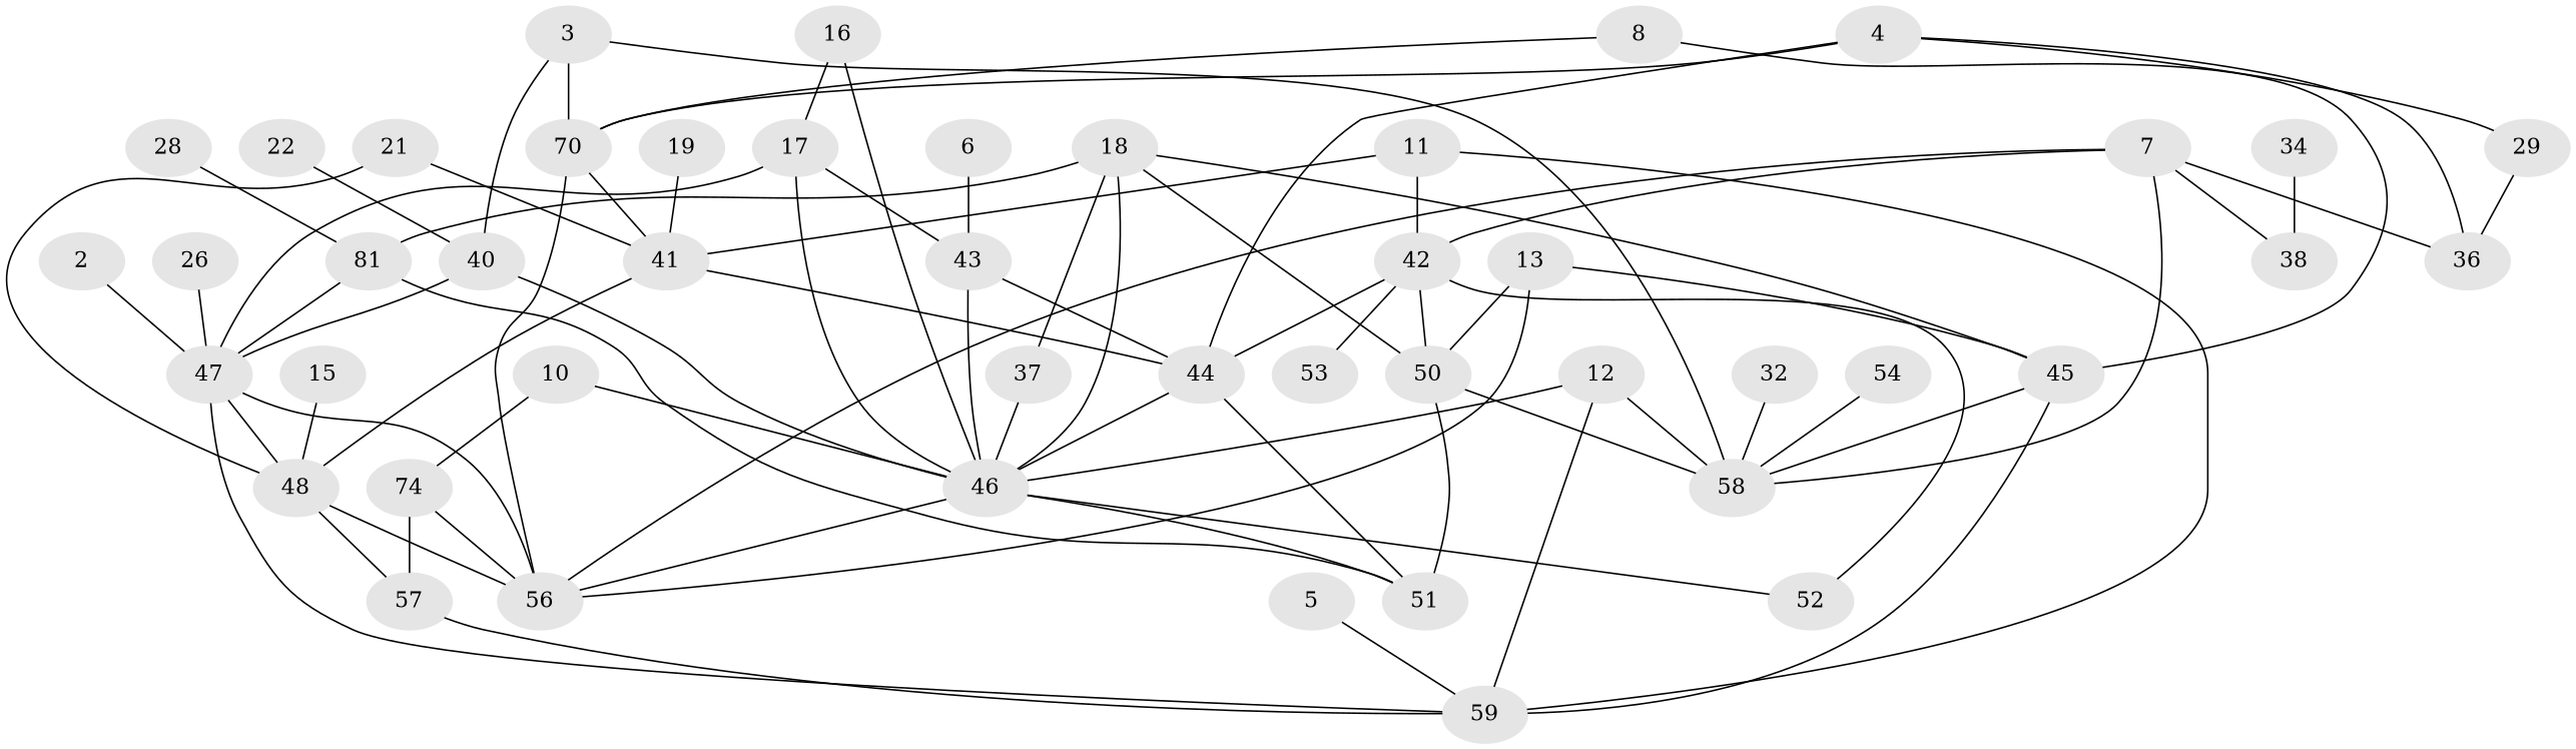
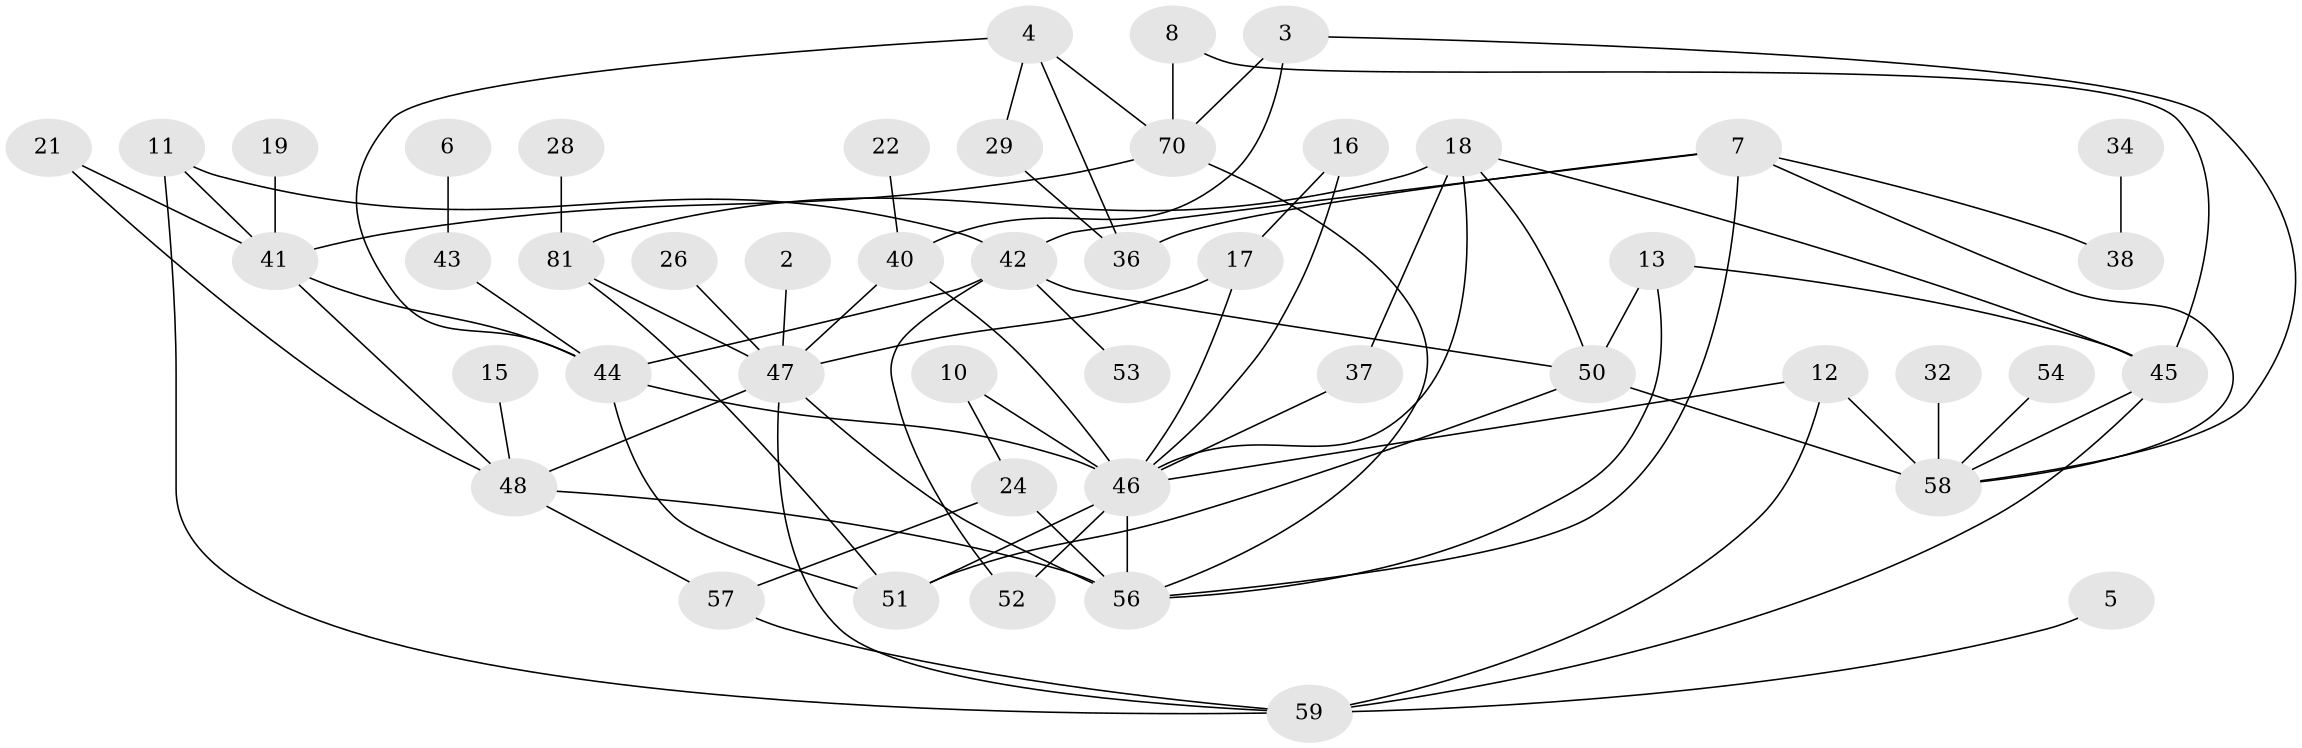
  graph {
    node [color=gray90 style=filled]
    edge [weight=1.0]
    2
    47
    59
    56
    48
    n6 [label=70]
    3
    40
    58
    41
    46
    4
    29
    36
    44
    51
    5
    6
    43
    7
    38
    42
    50
    52
    53
    8
    45
    10
-   24 [label=74]
+   24
    57
    11
    12
    13
    15
    16
    17
    18
    n38 [label=81]
    37
    19
    21
    22
    26
    28
    32
    34
    54
    2 -- 47
    47 -- 59 [weight=2.0]
    47 -- 56 [weight=2.0]
    47 -- 48
    48 -- 56
    48 -- 57
    n6 -- 56
    n6 -- 41
    3 -- n6
    3 -- 40
    3 -- 58
    40 -- 47
    40 -- 46
    41 -- 48
    41 -- 44
    46 -- 56
    46 -- 51
    46 -- 52
    4 -- n6
    4 -- 29
    4 -- 36
    4 -- 44
    29 -- 36
    44 -- 46
    44 -- 51
    5 -- 59
    6 -- 43
-   43 -- 46
    43 -- 44
    7 -- 56
    7 -- 58
    7 -- 36
    7 -- 38
    7 -- 42
    42 -- 44
    42 -- 50
    42 -- 52
    42 -- 53
    50 -- 58 [weight=2.0]
    50 -- 51
    8 -- n6
    8 -- 45
    45 -- 59 [weight=2.0]
    45 -- 58
    10 -- 46
    10 -- 24
    24 -- 56
    24 -- 57
    57 -- 59
    11 -- 59
    11 -- 41
    11 -- 42
    12 -- 59
    12 -- 58
    12 -- 46
    13 -- 56
    13 -- 50
    13 -- 45
    15 -- 48
    16 -- 46
    16 -- 17
    17 -- 47
    17 -- 46
-   17 -- 43
    18 -- 46
    18 -- 50
    18 -- 45
    18 -- n38
    18 -- 37
    n38 -- 47
    n38 -- 51
    37 -- 46
    19 -- 41
    21 -- 48
    21 -- 41
    22 -- 40
    26 -- 47
    28 -- n38
    32 -- 58
    34 -- 38
    54 -- 58
  }
